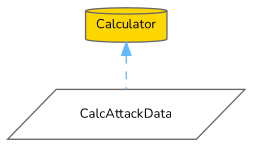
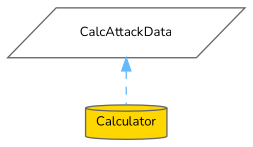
  digraph {
    fontname=Nunito
    node [color=gray40 fontname=Nunito fontsize=10 style=filled]
    n1 [fillcolor=white fontcolor=black height=0.2 label=CalcAttackData shape=parallelogram width=0.4]
    n2 [fillcolor=gold height=0.2 label=Calculator shape=cylinder width=0.4]
-   n2 -> n1 [color=steelblue1 dir=back fontname=Nunito fontsize=10 labelfontname=Helvetica labelfontsize=10 style=dashed]
+   n1 -> n2 [color=steelblue1 dir=back fontname=Nunito fontsize=10 labelfontname=Helvetica labelfontsize=10 style=dashed]
  }
